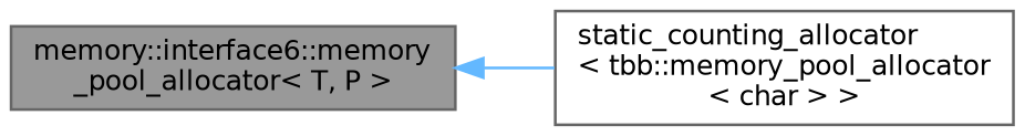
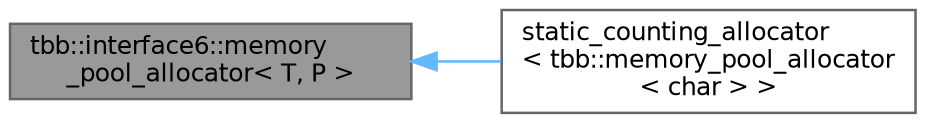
  digraph {
    rankdir=LR
    node [color=gray40 fontname=Helvetica fontsize=10 shape=box style=filled]
-   n1 [fillcolor=grey60 fontcolor=black height=0.2 label="memory::interface6::memory\l_pool_allocator\< T, P \>" width=0.4]
+   n1 [fillcolor=grey60 fontcolor=black height=0.2 label="tbb::interface6::memory\l_pool_allocator\< T, P \>" width=0.4]
    n2 [fillcolor=white height=0.2 label="static_counting_allocator\l\< tbb::memory_pool_allocator\l\< char \> \>" width=0.4]
    n1 -> n2 [color=steelblue1 dir=back fontname=Helvetica fontsize=10 labelfontname=Helvetica labelfontsize=10 style=solid]
  }
